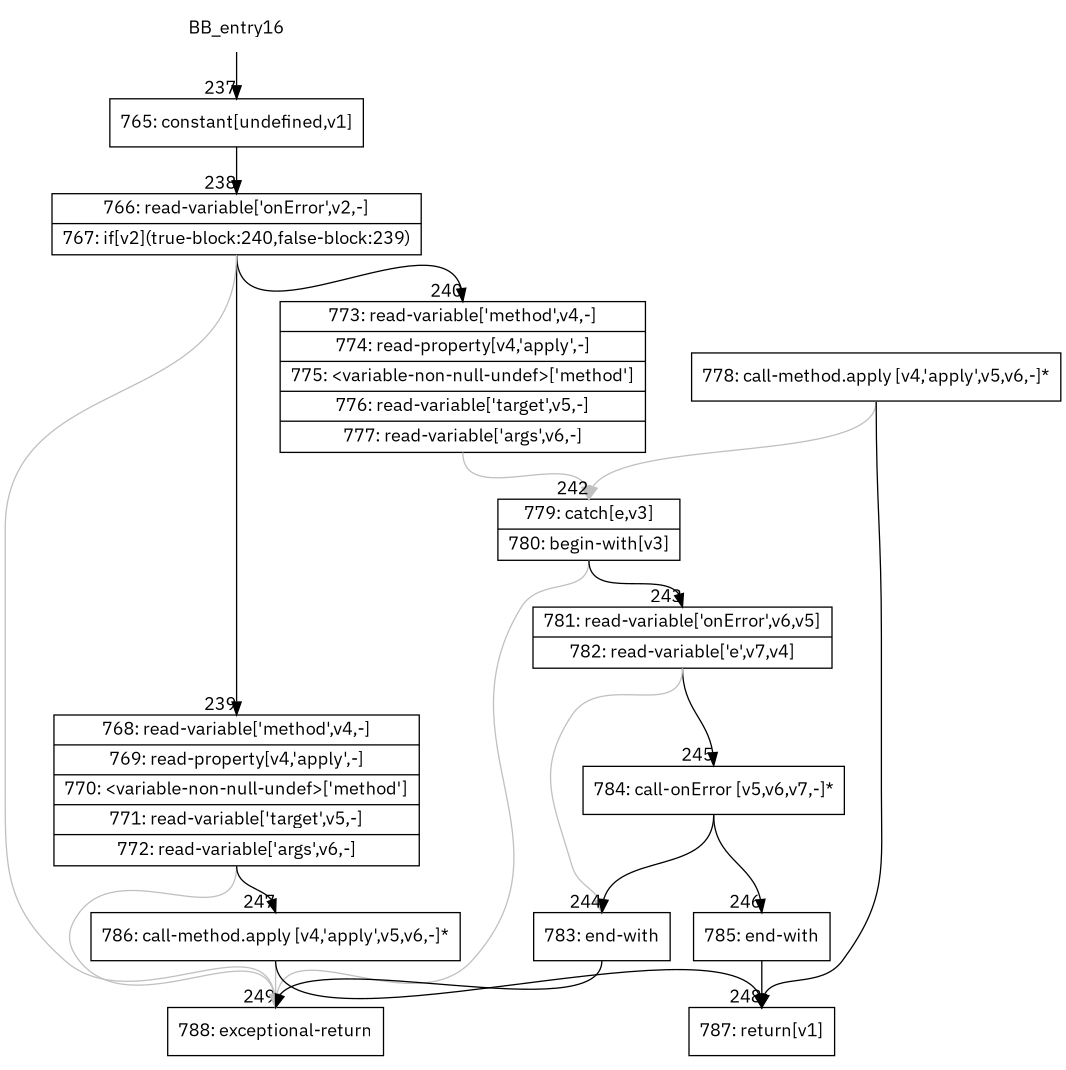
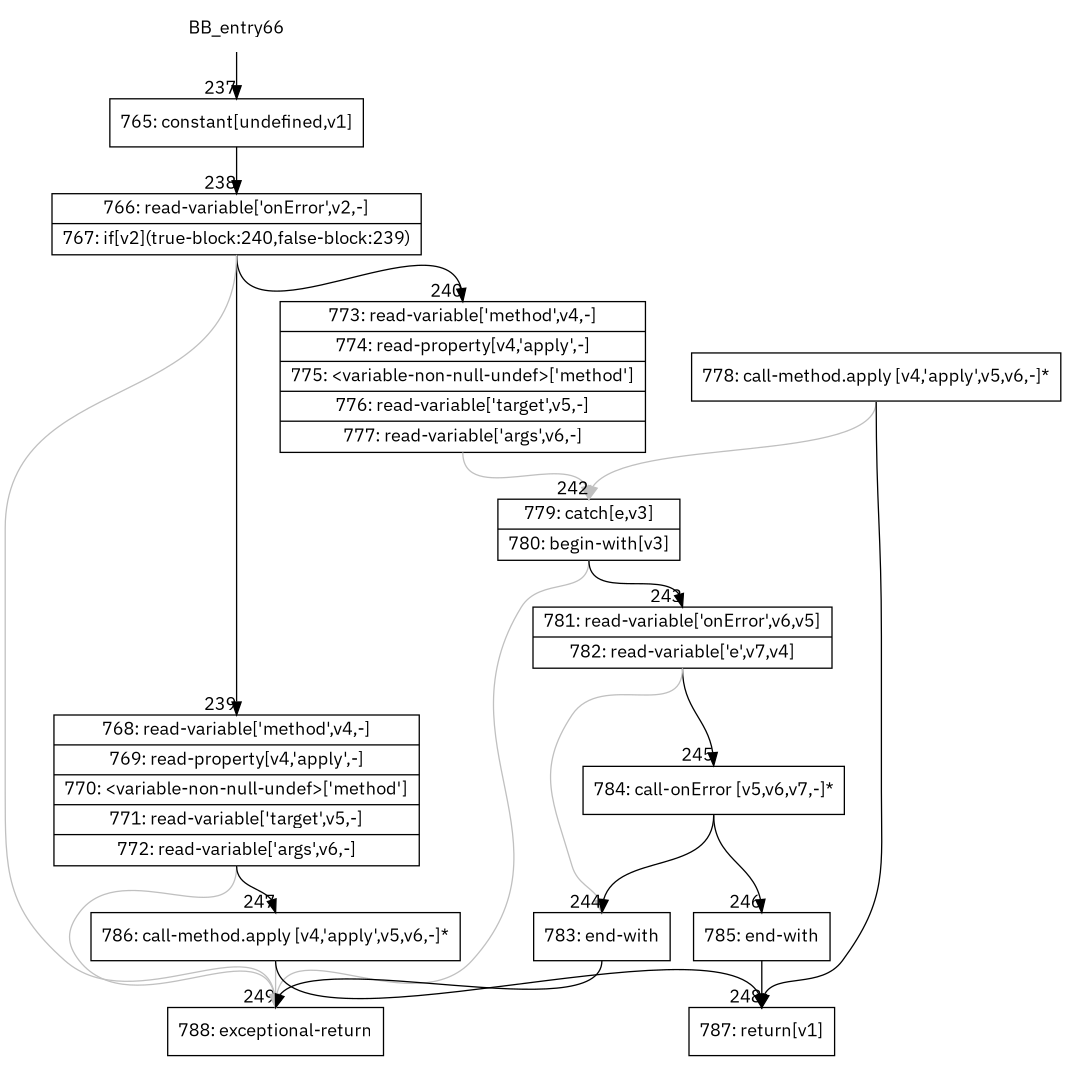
  digraph {
    fontname="IBM Plex Sans"
    rankdir=TD
    node [fontname="IBM Plex Sans" shape=record]
    edge [fontname="IBM Plex Sans" headport=n tailport=s]
-   BB_entry16 [shape=none]
+   BB_entry16 [shape=none label=BB_entry66]
    n2 [label="{765: constant[undefined,v1]}"]
    n3 [label="{766: read-variable['onError',v2,-]|767: if[v2](true-block:240,false-block:239)}"]
    n4 [label="{773: read-variable['method',v4,-]|774: read-property[v4,'apply',-]|775: \<variable-non-null-undef\>['method']|776: read-variable['target',v5,-]|777: read-variable['args',v6,-]}"]
    n5 [label="{768: read-variable['method',v4,-]|769: read-property[v4,'apply',-]|770: \<variable-non-null-undef\>['method']|771: read-variable['target',v5,-]|772: read-variable['args',v6,-]}"]
    n6 [label="{788: exceptional-return}"]
    n7 [label="{779: catch[e,v3]|780: begin-with[v3]}"]
    n8 [label="{786: call-method.apply [v4,'apply',v5,v6,-]*}"]
    n9 [label="{778: call-method.apply [v4,'apply',v5,v6,-]*}"]
    n10 [label="{787: return[v1]}"]
    n11 [label="{781: read-variable['onError',v6,v5]|782: read-variable['e',v7,v4]}"]
    n12 [label="{784: call-onError [v5,v6,v7,-]*}"]
    n13 [label="{783: end-with}"]
    n14 [label="{785: end-with}"]
    BB_entry16 -> n2 [headlabel="    237"]
    n2 -> n3 [headlabel="      238"]
    n3 -> n4 [headlabel="      240"]
    n3 -> n5 [headlabel="      239"]
    n3 -> n6 [color=gray headlabel="      249"]
    n4 -> n7 [color=gray headlabel="      242"]
    n5 -> n6 [color=gray]
    n5 -> n8 [headlabel="      247"]
    n7 -> n6 [color=gray]
    n7 -> n11 [headlabel="      243"]
    n8 -> n6 [color=gray]
    n8 -> n10
    n9 -> n7 [color=gray]
    n9 -> n10 [headlabel="      248"]
    n11 -> n12 [headlabel="      245"]
    n11 -> n13 [color=gray headlabel="      244"]
    n12 -> n13 [color=black]
    n12 -> n14 [headlabel="      246"]
    n13 -> n6
    n14 -> n10
  }
